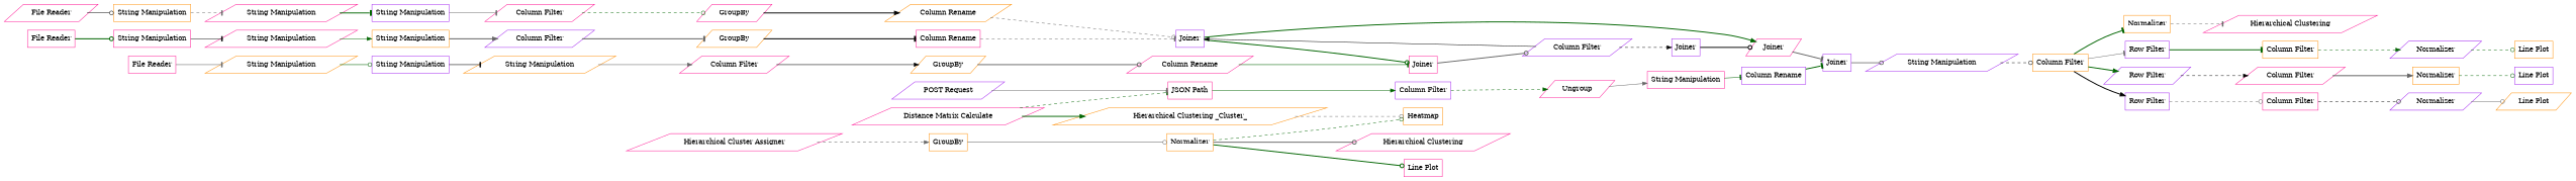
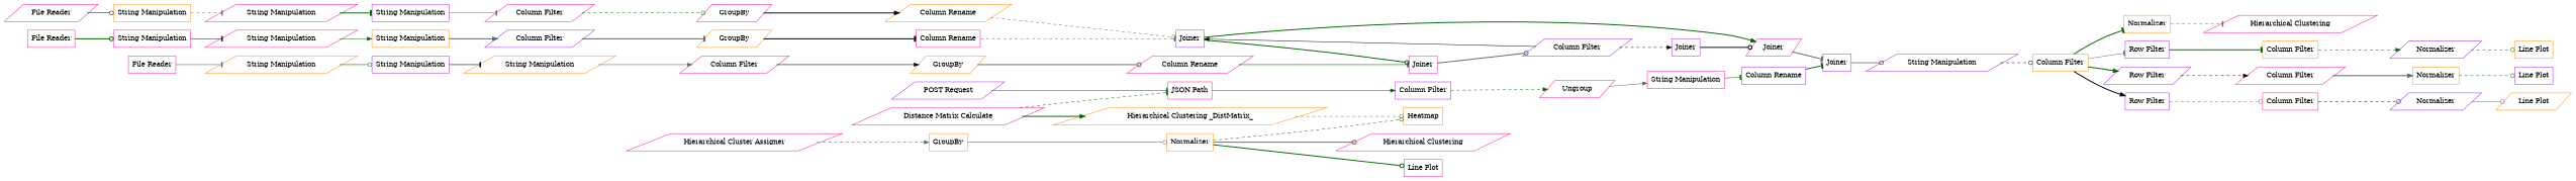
  digraph {
    rankdir=LR
    node [color=deeppink shape=box]
    edge [arrowhead=odot color=darkgreen style=bold]
    n1 [color=darkorange label=Normalizer]
    n2 [label="Hierarchical Clustering" shape=parallelogram]
    n3 [label="File Reader"]
    n4 [color=darkorange label="String Manipulation" shape=parallelogram]
    n5 [color=purple label="String Manipulation"]
    n6 [color=darkorange label="String Manipulation" shape=parallelogram]
    n7 [color=purple label=Normalizer shape=parallelogram]
    n8 [color=darkorange label="Line Plot" shape=parallelogram]
    n9 [label=GroupBy shape=parallelogram]
    n10 [color=darkorange label="Column Rename" shape=parallelogram]
    n11 [color=purple label=Joiner]
    n12 [label=Joiner]
    n13 [label=Joiner shape=parallelogram]
    n14 [color=darkorange label=GroupBy shape=parallelogram]
    n15 [label="Column Rename"]
    n16 [color=purple label="Column Filter" shape=parallelogram]
    n17 [color=purple label=Joiner]
    n18 [color=purple label="Column Filter"]
    n19 [label=Ungroup shape=parallelogram]
    n20 [label="String Manipulation"]
    n21 [color=purple label="Column Rename"]
    n22 [color=purple label="Row Filter"]
    n23 [color=darkorange label="Column Filter"]
    n24 [color=purple label=Normalizer shape=parallelogram]
    n25 [color=darkorange label="Line Plot"]
    n26 [color=darkorange label=Normalizer]
    n27 [label="Hierarchical Clustering" shape=parallelogram]
    n28 [color=darkorange label=Heatmap]
    n29 [label="Line Plot"]
    n30 [color=darkorange label=Normalizer]
    n31 [color=purple label="Line Plot"]
-   n32 [color=darkorange label="Hierarchical Clustering _Cluster_" shape=parallelogram]
+   n32 [color=darkorange label="Hierarchical Clustering _DistMatrix_" shape=parallelogram]
    n33 [label="Hierarchical Cluster Assigner" shape=parallelogram]
    n34 [color=darkorange label=GroupBy]
    n35 [color=purple label=Joiner]
    n36 [color=darkorange label="Column Filter"]
    n37 [color=purple label="Row Filter" shape=parallelogram]
    n38 [color=purple label="Row Filter"]
    n39 [label="Column Filter" shape=parallelogram]
    n40 [label="Column Filter"]
    n41 [label="Distance Matrix Calculate" shape=parallelogram]
    n42 [label="JSON Path"]
    n43 [color=purple label="String Manipulation" shape=parallelogram]
    n44 [label="Column Filter" shape=parallelogram]
    n45 [label="File Reader"]
    n46 [label="String Manipulation"]
    n47 [label="String Manipulation" shape=parallelogram]
    n48 [color=darkorange label="String Manipulation"]
    n49 [color=purple label="POST Request" shape=parallelogram]
    n50 [color=purple label="String Manipulation"]
    n51 [color=purple label="Column Filter" shape=parallelogram]
    n52 [label="Column Filter" shape=parallelogram]
    n53 [color=darkorange label=GroupBy shape=parallelogram]
    n54 [label="Column Rename" shape=parallelogram]
    n55 [color=darkorange label="String Manipulation"]
    n56 [label="String Manipulation" shape=parallelogram]
    n57 [label="File Reader" shape=parallelogram]
    n1 -> n2 [arrowhead=tee color=gray40 style=dashed]
    n3 -> n4 [arrowhead=tee color=gray40 style=solid]
    n4 -> n5 [style=solid]
    n5 -> n6 [arrowhead=tee color=black style=solid]
    n6 -> n52 [arrowhead=normal color=gray40 style=solid]
    n7 -> n8 [color=gray40 style=solid]
    n9 -> n10 [arrowhead=normal color=black]
    n10 -> n11 [color=gray40 style=dashed]
    n11 -> n12
    n11 -> n13 [arrowhead=normal]
    n12 -> n16 [color=gray40]
    n13 -> n17 [arrowhead=tee color=gray40]
    n14 -> n15 [arrowhead=tee color=black]
    n15 -> n11 [arrowhead=tee color=gray40 style=dashed]
    n16 -> n11 [arrowhead=normal color=black style=solid]
    n16 -> n35 [arrowhead=normal color=black style=dashed]
    n17 -> n43 [color=black style=solid]
    n18 -> n19 [arrowhead=normal style=dashed]
    n19 -> n20 [arrowhead=normal color=gray40 style=solid]
    n20 -> n21 [arrowhead=tee style=solid]
    n21 -> n17 [arrowhead=tee]
    n22 -> n23 [arrowhead=tee]
    n23 -> n24 [arrowhead=normal style=dashed]
    n24 -> n25 [style=dashed]
    n26 -> n27 [color=gray40]
    n26 -> n28 [style=dashed]
    n26 -> n29
    n30 -> n31 [style=dashed]
    n32 -> n28 [color=gray40 style=dashed]
    n33 -> n34 [arrowhead=normal color=gray40 style=dashed]
    n34 -> n26 [color=gray40 style=solid]
    n35 -> n13 [color=black]
    n36 -> n1 [arrowhead=tee]
    n36 -> n22 [arrowhead=tee color=gray40 style=solid]
    n36 -> n37 [arrowhead=normal]
    n36 -> n38 [arrowhead=normal color=black]
    n37 -> n39 [arrowhead=normal color=black style=dashed]
    n38 -> n40 [color=gray40 style=dashed]
    n39 -> n30 [arrowhead=normal color=gray40]
    n40 -> n7 [color=black style=dashed]
    n41 -> n32 [arrowhead=normal]
    n41 -> n42 [arrowhead=tee style=dashed]
    n42 -> n18 [arrowhead=normal style=solid]
    n43 -> n36 [color=black style=dashed]
    n44 -> n9 [style=dashed]
    n45 -> n46
    n46 -> n47 [arrowhead=tee color=black style=solid]
    n47 -> n48 [arrowhead=normal style=solid]
    n48 -> n51 [arrowhead=normal color=gray40]
-   n49 -> n42 [arrowhead=tee color=gray40 style=solid]
+   n49 -> n42 [arrowhead=tee style=solid]
    n50 -> n44 [arrowhead=tee color=gray40 style=solid]
    n51 -> n14 [arrowhead=tee color=gray40]
    n52 -> n53 [arrowhead=normal color=black style=solid]
    n53 -> n54 [color=gray40]
    n54 -> n12 [arrowhead=tee style=solid]
    n55 -> n56 [arrowhead=tee color=gray40 style=dashed]
    n56 -> n50 [arrowhead=tee]
    n57 -> n55 [color=black style=solid]
  }
